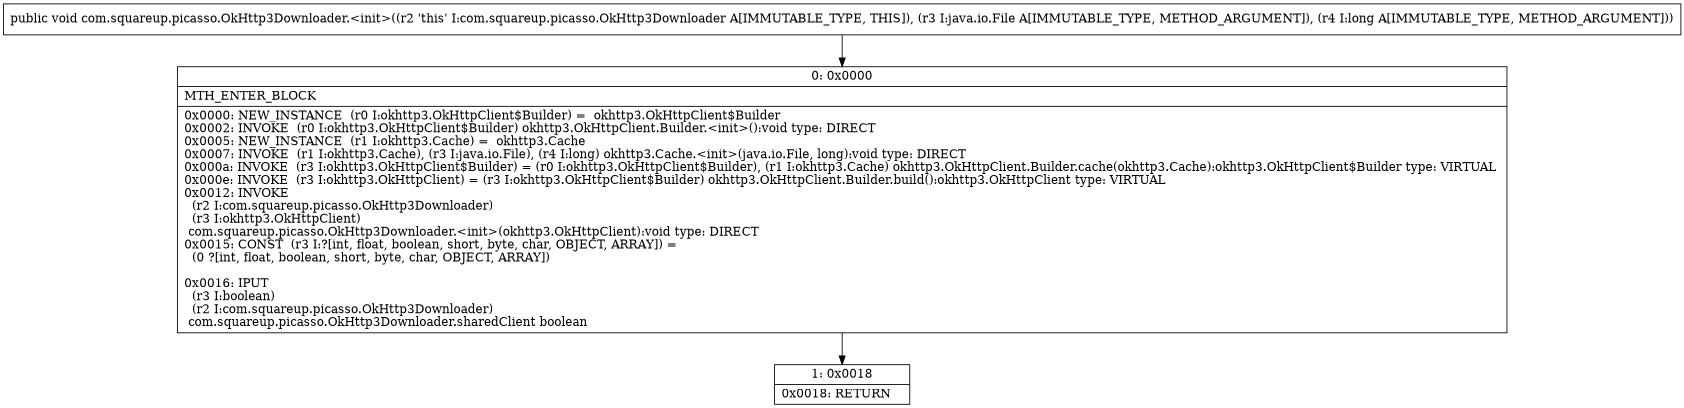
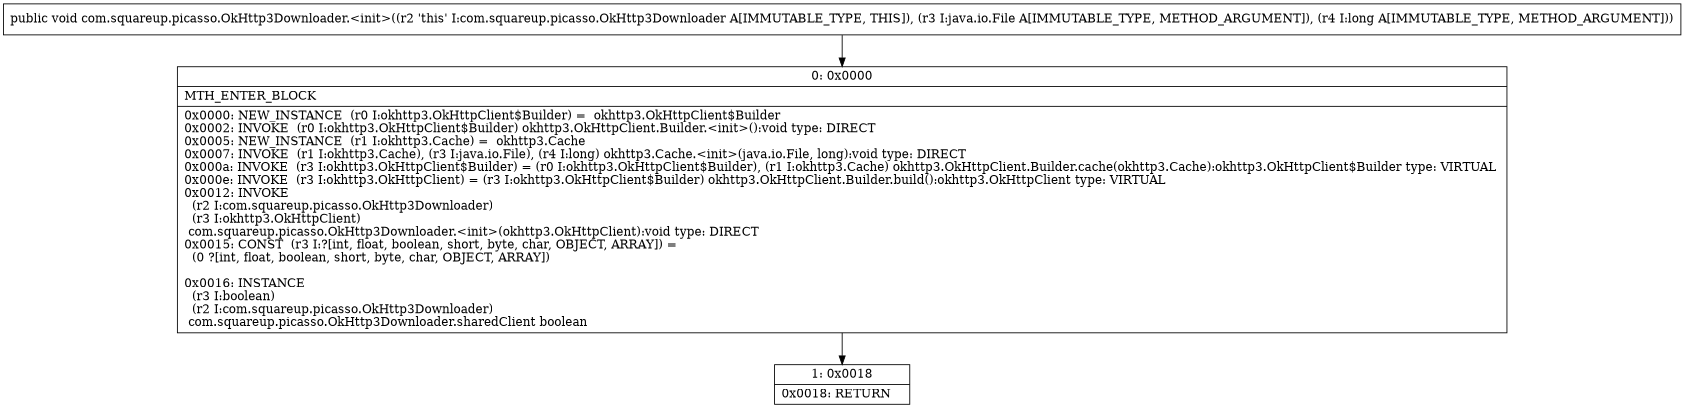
  digraph {
    node [shape=record]
-   n1 [label="{0\:\ 0x0000|MTH_ENTER_BLOCK\l|0x0000: NEW_INSTANCE  (r0 I:okhttp3.OkHttpClient$Builder) =  okhttp3.OkHttpClient$Builder \l0x0002: INVOKE  (r0 I:okhttp3.OkHttpClient$Builder) okhttp3.OkHttpClient.Builder.\<init\>():void type: DIRECT \l0x0005: NEW_INSTANCE  (r1 I:okhttp3.Cache) =  okhttp3.Cache \l0x0007: INVOKE  (r1 I:okhttp3.Cache), (r3 I:java.io.File), (r4 I:long) okhttp3.Cache.\<init\>(java.io.File, long):void type: DIRECT \l0x000a: INVOKE  (r3 I:okhttp3.OkHttpClient$Builder) = (r0 I:okhttp3.OkHttpClient$Builder), (r1 I:okhttp3.Cache) okhttp3.OkHttpClient.Builder.cache(okhttp3.Cache):okhttp3.OkHttpClient$Builder type: VIRTUAL \l0x000e: INVOKE  (r3 I:okhttp3.OkHttpClient) = (r3 I:okhttp3.OkHttpClient$Builder) okhttp3.OkHttpClient.Builder.build():okhttp3.OkHttpClient type: VIRTUAL \l0x0012: INVOKE  \l  (r2 I:com.squareup.picasso.OkHttp3Downloader)\l  (r3 I:okhttp3.OkHttpClient)\l com.squareup.picasso.OkHttp3Downloader.\<init\>(okhttp3.OkHttpClient):void type: DIRECT \l0x0015: CONST  (r3 I:?[int, float, boolean, short, byte, char, OBJECT, ARRAY]) = \l  (0 ?[int, float, boolean, short, byte, char, OBJECT, ARRAY])\l \l0x0016: IPUT  \l  (r3 I:boolean)\l  (r2 I:com.squareup.picasso.OkHttp3Downloader)\l com.squareup.picasso.OkHttp3Downloader.sharedClient boolean \l}"]
+   n1 [label="{0\:\ 0x0000|MTH_ENTER_BLOCK\l|0x0000: NEW_INSTANCE  (r0 I:okhttp3.OkHttpClient$Builder) =  okhttp3.OkHttpClient$Builder \l0x0002: INVOKE  (r0 I:okhttp3.OkHttpClient$Builder) okhttp3.OkHttpClient.Builder.\<init\>():void type: DIRECT \l0x0005: NEW_INSTANCE  (r1 I:okhttp3.Cache) =  okhttp3.Cache \l0x0007: INVOKE  (r1 I:okhttp3.Cache), (r3 I:java.io.File), (r4 I:long) okhttp3.Cache.\<init\>(java.io.File, long):void type: DIRECT \l0x000a: INVOKE  (r3 I:okhttp3.OkHttpClient$Builder) = (r0 I:okhttp3.OkHttpClient$Builder), (r1 I:okhttp3.Cache) okhttp3.OkHttpClient.Builder.cache(okhttp3.Cache):okhttp3.OkHttpClient$Builder type: VIRTUAL \l0x000e: INVOKE  (r3 I:okhttp3.OkHttpClient) = (r3 I:okhttp3.OkHttpClient$Builder) okhttp3.OkHttpClient.Builder.build():okhttp3.OkHttpClient type: VIRTUAL \l0x0012: INVOKE  \l  (r2 I:com.squareup.picasso.OkHttp3Downloader)\l  (r3 I:okhttp3.OkHttpClient)\l com.squareup.picasso.OkHttp3Downloader.\<init\>(okhttp3.OkHttpClient):void type: DIRECT \l0x0015: CONST  (r3 I:?[int, float, boolean, short, byte, char, OBJECT, ARRAY]) = \l  (0 ?[int, float, boolean, short, byte, char, OBJECT, ARRAY])\l \l0x0016: INSTANCE  \l  (r3 I:boolean)\l  (r2 I:com.squareup.picasso.OkHttp3Downloader)\l com.squareup.picasso.OkHttp3Downloader.sharedClient boolean \l}"]
    n2 [label="{1\:\ 0x0018|0x0018: RETURN   \l}"]
    n3 [label="{public void com.squareup.picasso.OkHttp3Downloader.\<init\>((r2 'this' I:com.squareup.picasso.OkHttp3Downloader A[IMMUTABLE_TYPE, THIS]), (r3 I:java.io.File A[IMMUTABLE_TYPE, METHOD_ARGUMENT]), (r4 I:long A[IMMUTABLE_TYPE, METHOD_ARGUMENT])) }"]
    n1 -> n2
    n3 -> n1
  }
